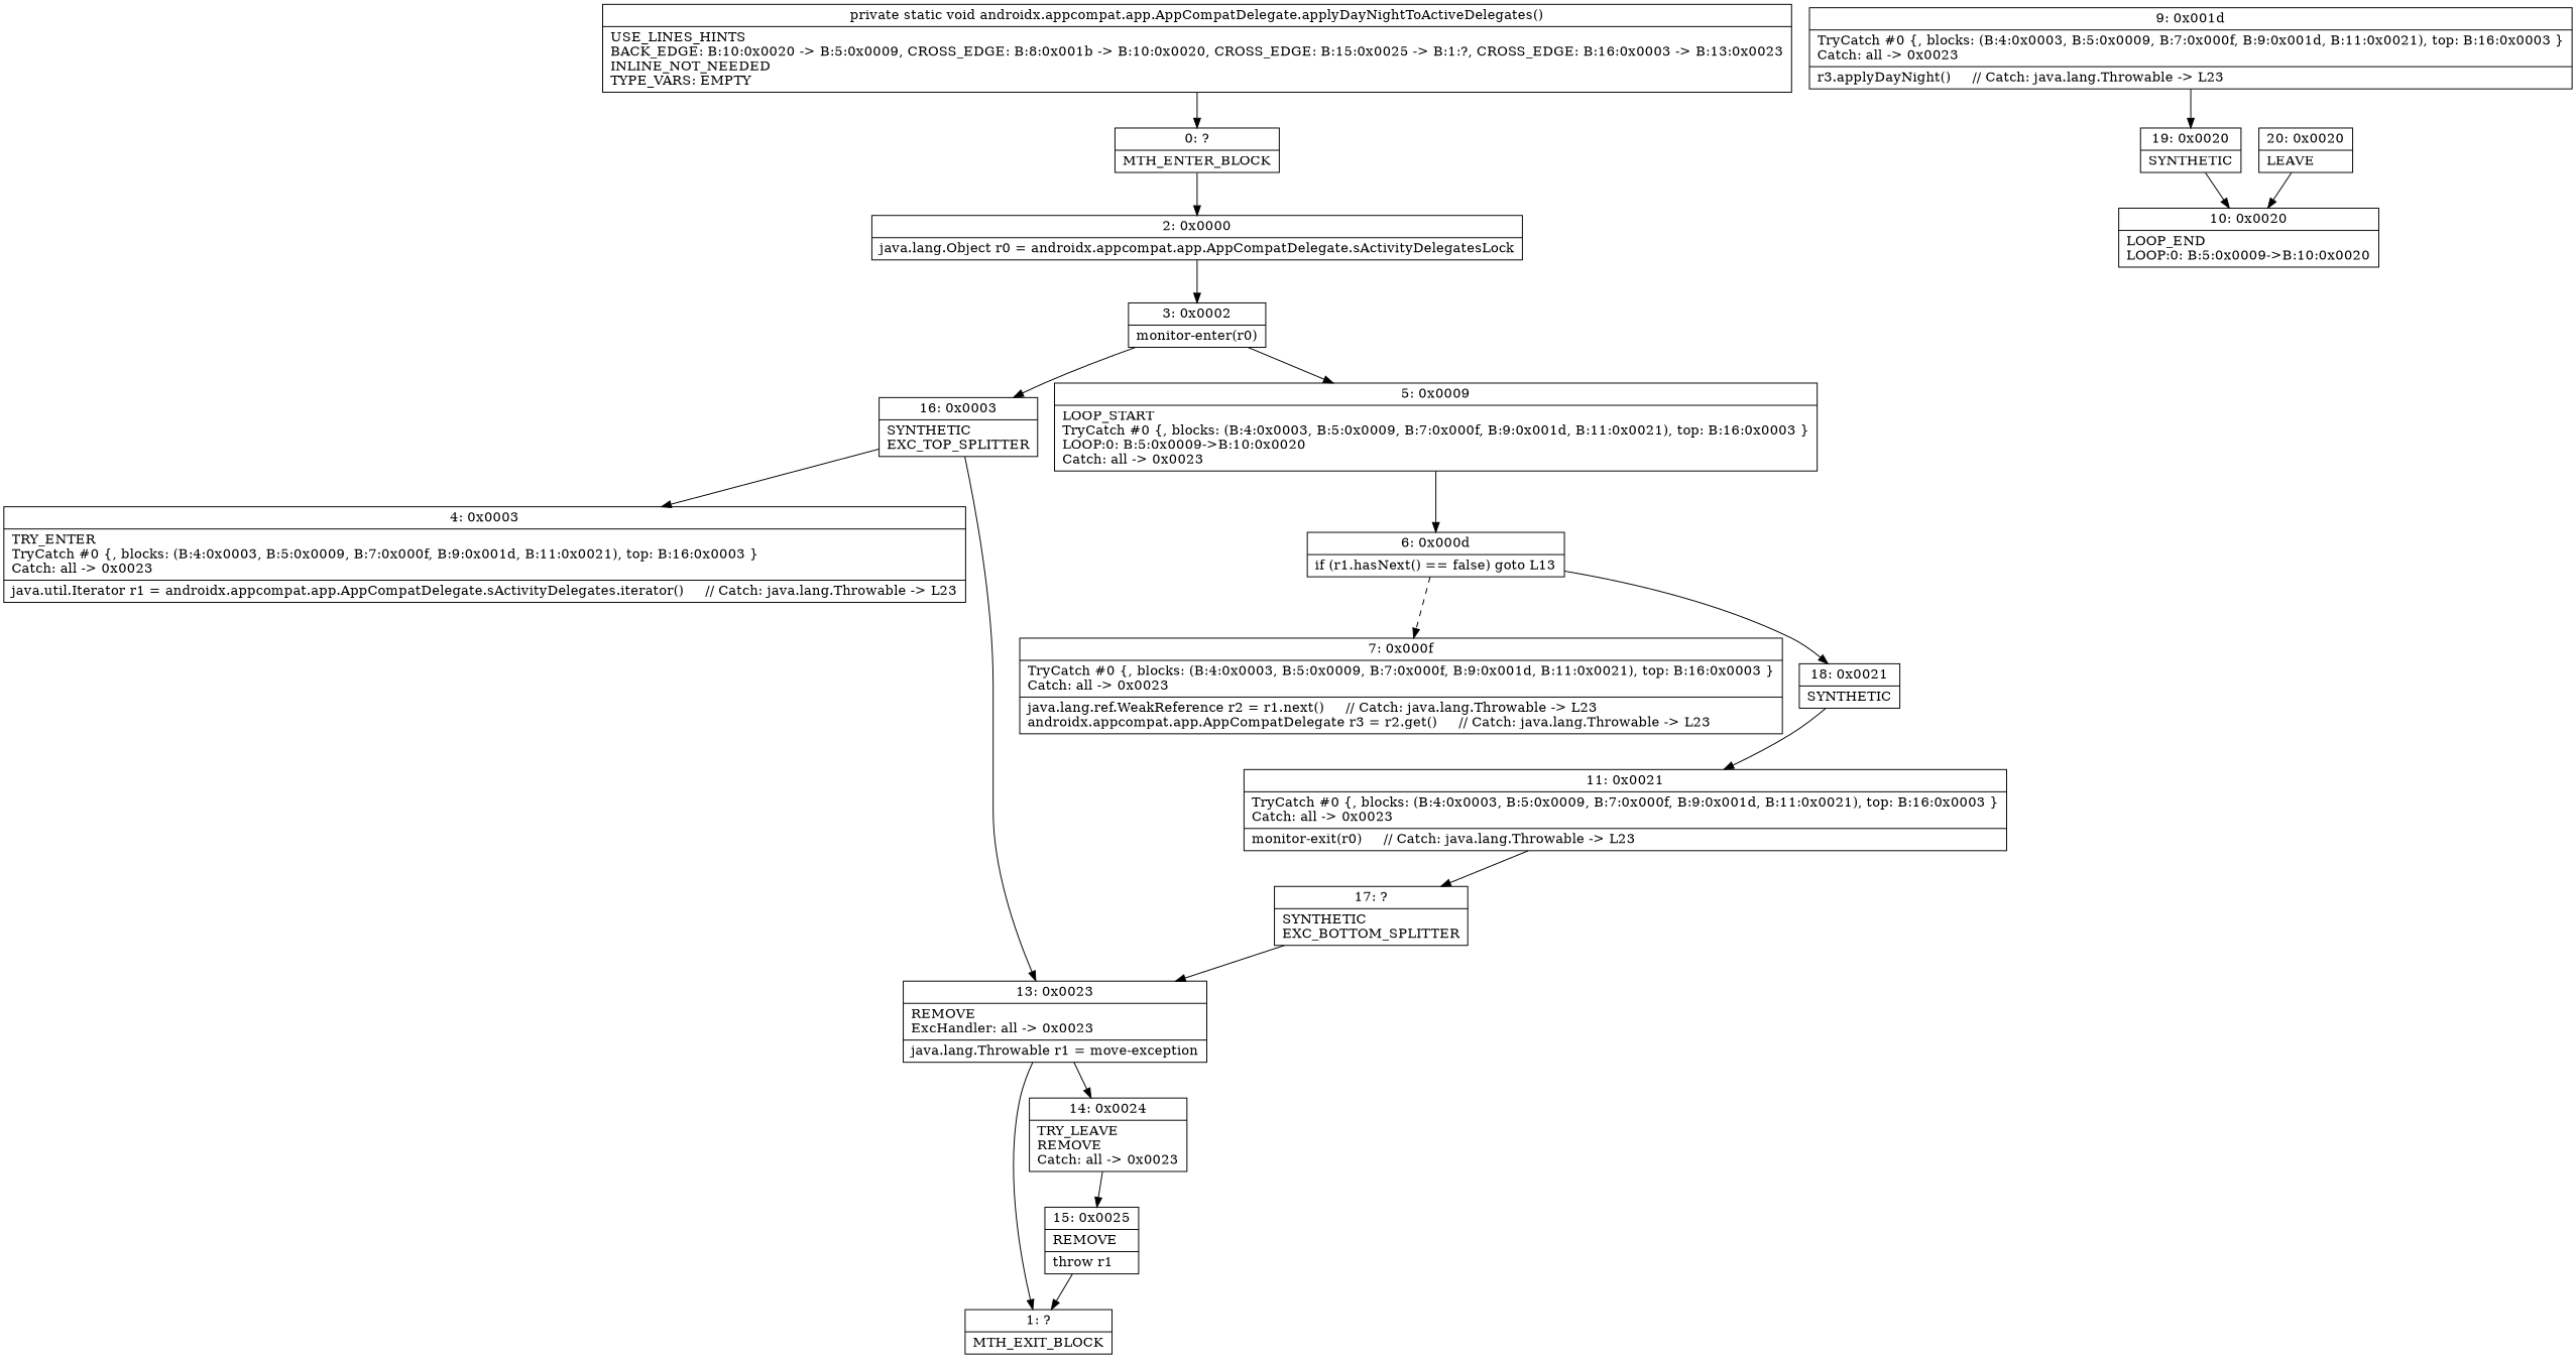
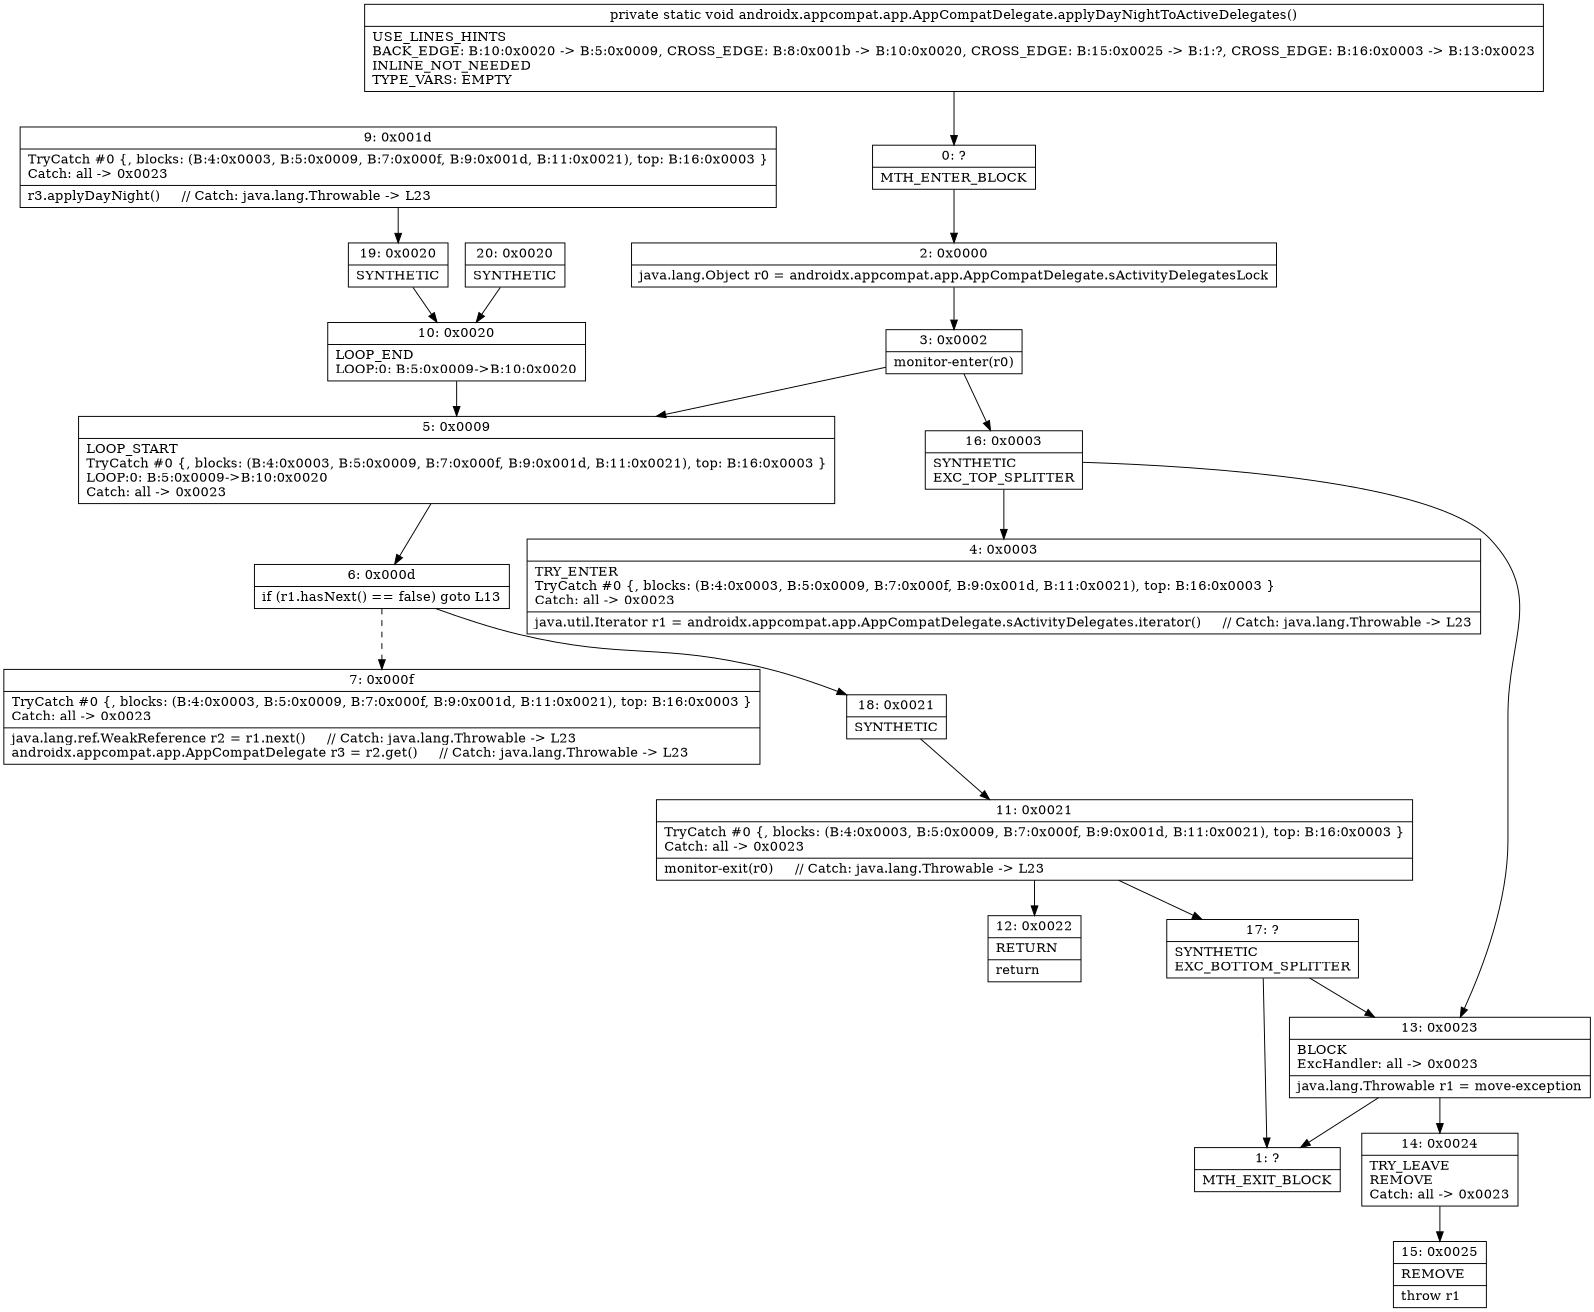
  digraph {
    node [shape=record]
    n1 [label="{0\:\ ?|MTH_ENTER_BLOCK\l}"]
    n2 [label="{2\:\ 0x0000|java.lang.Object r0 = androidx.appcompat.app.AppCompatDelegate.sActivityDelegatesLock\l}"]
    n3 [label="{3\:\ 0x0002|monitor\-enter(r0)\l}"]
    n4 [label="{16\:\ 0x0003|SYNTHETIC\lEXC_TOP_SPLITTER\l}"]
    n5 [label="{5\:\ 0x0009|LOOP_START\lTryCatch #0 \{, blocks: (B:4:0x0003, B:5:0x0009, B:7:0x000f, B:9:0x001d, B:11:0x0021), top: B:16:0x0003 \}\lLOOP:0: B:5:0x0009\-\>B:10:0x0020\lCatch: all \-\> 0x0023\l}"]
    n6 [label="{4\:\ 0x0003|TRY_ENTER\lTryCatch #0 \{, blocks: (B:4:0x0003, B:5:0x0009, B:7:0x000f, B:9:0x001d, B:11:0x0021), top: B:16:0x0003 \}\lCatch: all \-\> 0x0023\l|java.util.Iterator r1 = androidx.appcompat.app.AppCompatDelegate.sActivityDelegates.iterator()     \/\/ Catch: java.lang.Throwable \-\> L23\l}"]
-   n7 [label="{13\:\ 0x0023|REMOVE\lExcHandler: all \-\> 0x0023\l|java.lang.Throwable r1 = move\-exception\l}"]
+   n7 [label="{13\:\ 0x0023|BLOCK\lExcHandler: all \-\> 0x0023\l|java.lang.Throwable r1 = move\-exception\l}"]
    n8 [label="{1\:\ ?|MTH_EXIT_BLOCK\l}"]
    n9 [label="{14\:\ 0x0024|TRY_LEAVE\lREMOVE\lCatch: all \-\> 0x0023\l}"]
    n10 [label="{6\:\ 0x000d|if (r1.hasNext() == false) goto L13\l}"]
    n11 [label="{7\:\ 0x000f|TryCatch #0 \{, blocks: (B:4:0x0003, B:5:0x0009, B:7:0x000f, B:9:0x001d, B:11:0x0021), top: B:16:0x0003 \}\lCatch: all \-\> 0x0023\l|java.lang.ref.WeakReference r2 = r1.next()     \/\/ Catch: java.lang.Throwable \-\> L23\landroidx.appcompat.app.AppCompatDelegate r3 = r2.get()     \/\/ Catch: java.lang.Throwable \-\> L23\l}"]
    n12 [label="{18\:\ 0x0021|SYNTHETIC\l}"]
    n13 [label="{11\:\ 0x0021|TryCatch #0 \{, blocks: (B:4:0x0003, B:5:0x0009, B:7:0x000f, B:9:0x001d, B:11:0x0021), top: B:16:0x0003 \}\lCatch: all \-\> 0x0023\l|monitor\-exit(r0)     \/\/ Catch: java.lang.Throwable \-\> L23\l}"]
    n14 [label="{9\:\ 0x001d|TryCatch #0 \{, blocks: (B:4:0x0003, B:5:0x0009, B:7:0x000f, B:9:0x001d, B:11:0x0021), top: B:16:0x0003 \}\lCatch: all \-\> 0x0023\l|r3.applyDayNight()     \/\/ Catch: java.lang.Throwable \-\> L23\l}"]
    n15 [label="{19\:\ 0x0020|SYNTHETIC\l}"]
-   n16 [label="{20\:\ 0x0020|LEAVE\l}"]
+   n16 [label="{20\:\ 0x0020|SYNTHETIC\l}"]
    n17 [label="{10\:\ 0x0020|LOOP_END\lLOOP:0: B:5:0x0009\-\>B:10:0x0020\l}"]
+   n18 [label="{12\:\ 0x0022|RETURN\l|return\l}"]
    n19 [label="{17\:\ ?|SYNTHETIC\lEXC_BOTTOM_SPLITTER\l}"]
    n20 [label="{15\:\ 0x0025|REMOVE\l|throw r1\l}"]
    n21 [label="{private static void androidx.appcompat.app.AppCompatDelegate.applyDayNightToActiveDelegates()  | USE_LINES_HINTS\lBACK_EDGE: B:10:0x0020 \-\> B:5:0x0009, CROSS_EDGE: B:8:0x001b \-\> B:10:0x0020, CROSS_EDGE: B:15:0x0025 \-\> B:1:?, CROSS_EDGE: B:16:0x0003 \-\> B:13:0x0023\lINLINE_NOT_NEEDED\lTYPE_VARS: EMPTY\l}"]
    n1 -> n2
    n2 -> n3
    n3 -> n4
    n3 -> n5
    n4 -> n6
    n4 -> n7
    n5 -> n10
    n7 -> n8
    n7 -> n9
    n9 -> n20
    n10 -> n11 [style=dashed]
    n10 -> n12
    n12 -> n13
+   n13 -> n18
    n13 -> n19
    n14 -> n15
    n15 -> n17
    n16 -> n17
+   n17 -> n5
    n19 -> n7
-   n20 -> n8
+   n19 -> n8
    n21 -> n1
  }
